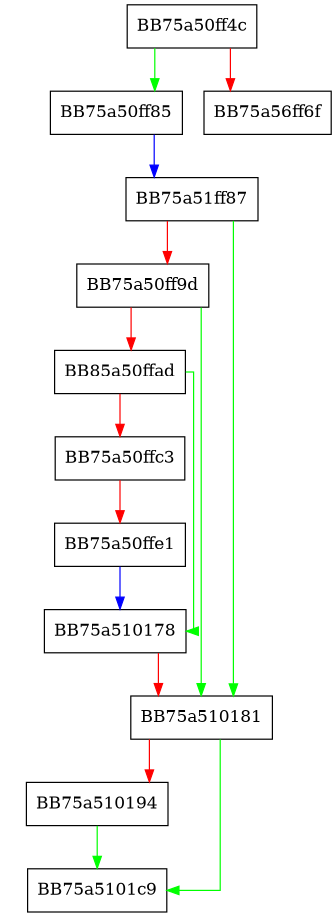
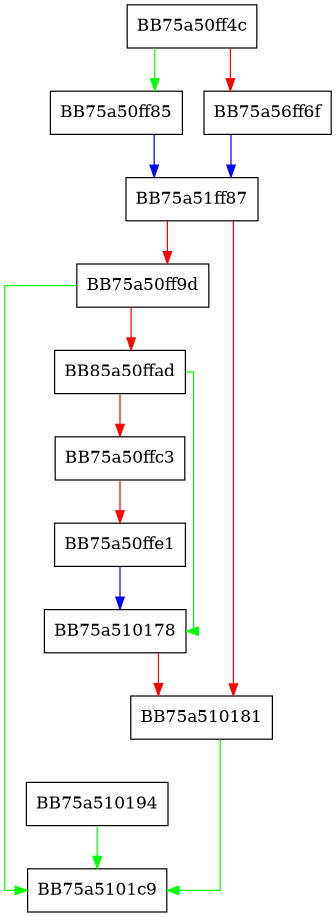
  digraph {
    splines=ortho
    node [shape=box]
    edge [color=red]
    n1 [label=BB75a50ff4c]
    BB75a50ff85
    n3 [label=BB75a56ff6f]
    n4 [label=BB75a51ff87]
    BB75a510181
    BB75a50ff9d
    n7 [label=BB75a5101c9]
    BB75a510194
    n9 [label=BB85a50ffad]
    BB75a510178
    BB75a50ffc3
    BB75a50ffe1
    n1 -> BB75a50ff85 [color=green]
    n1 -> n3
    BB75a50ff85 -> n4 [color=blue]
-   n4 -> BB75a510181 [color=green]
+   n3 -> n4 [color=blue]
+   n4 -> BB75a510181
    n4 -> BB75a50ff9d
    BB75a510181 -> n7 [color=green]
-   BB75a510181 -> BB75a510194
-   BB75a50ff9d -> BB75a510181 [color=green]
+   BB75a50ff9d -> n7 [color=green]
    BB75a50ff9d -> n9
    BB75a510194 -> n7 [color=green]
    n9 -> BB75a510178 [color=green]
    n9 -> BB75a50ffc3
    BB75a510178 -> BB75a510181
    BB75a50ffc3 -> BB75a50ffe1
    BB75a50ffe1 -> BB75a510178 [color=blue]
  }
